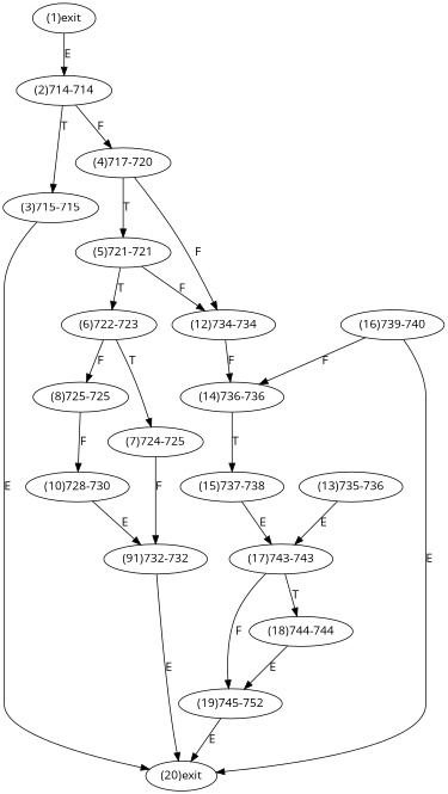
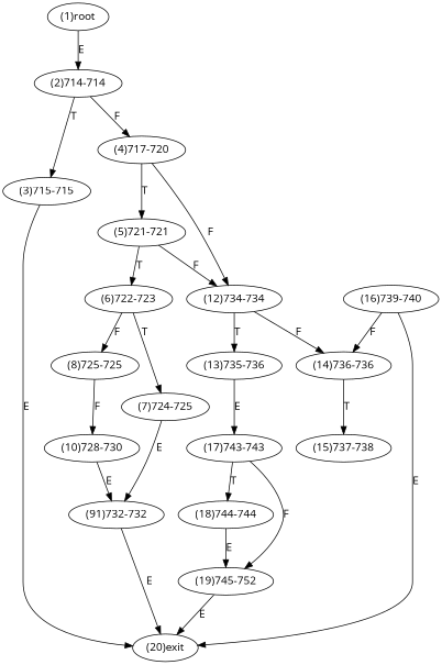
  digraph {
    fontname="Open Sans"
    node [fontname="Open Sans"]
    edge [fontname="Open Sans"]
-   n1 [label="(1)exit"]
+   n1 [label="(1)root"]
    n2 [label="(2)714-714"]
    n3 [label="(3)715-715"]
    n4 [label="(4)717-720"]
    n5 [label="(20)exit"]
    n6 [label="(5)721-721"]
    n7 [label="(12)734-734"]
    n8 [label="(6)722-723"]
    n9 [label="(13)735-736"]
    n10 [label="(14)736-736"]
    n11 [label="(7)724-725"]
    n12 [label="(8)725-725"]
    n13 [label="(91)732-732"]
    n14 [label="(10)728-730"]
    n15 [label="(17)743-743"]
    n16 [label="(15)737-738"]
    n17 [label="(19)745-752"]
    n18 [label="(18)744-744"]
    n19 [label="(16)739-740"]
    n1 -> n2 [label=E]
    n2 -> n3 [label=T]
    n2 -> n4 [label=F]
    n3 -> n5 [label=E]
    n4 -> n6 [label=T]
    n4 -> n7 [label=F]
    n6 -> n7 [label=F]
    n6 -> n8 [label=T]
+   n7 -> n9 [label=T]
    n7 -> n10 [label=F]
    n8 -> n11 [label=T]
    n8 -> n12 [label=F]
    n9 -> n15 [label=E]
    n10 -> n16 [label=T]
-   n11 -> n13 [label=F]
+   n11 -> n13 [label=E]
    n12 -> n14 [label=F]
    n13 -> n5 [label=E]
    n14 -> n13 [label=E]
    n15 -> n17 [label=F]
    n15 -> n18 [label=T]
-   n16 -> n15 [label=E]
    n17 -> n5 [label=E]
    n18 -> n17 [label=E]
    n19 -> n5 [label=E]
    n19 -> n10 [label=F]
  }
